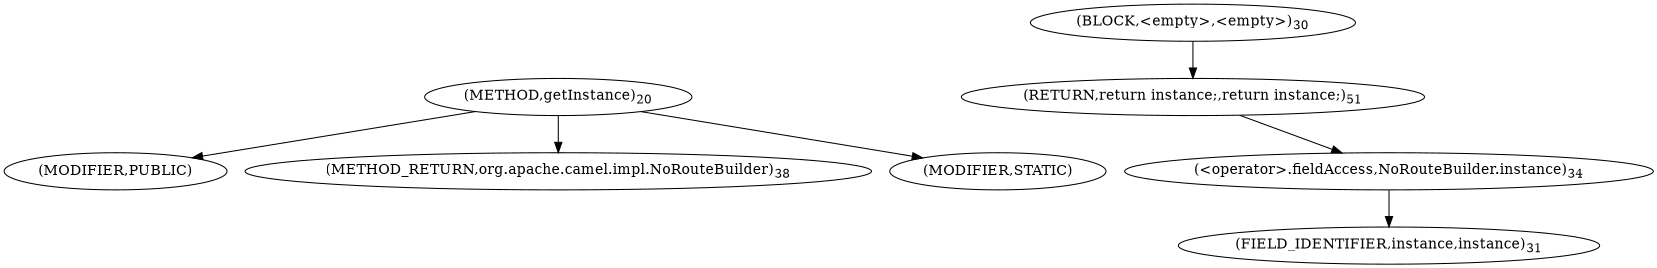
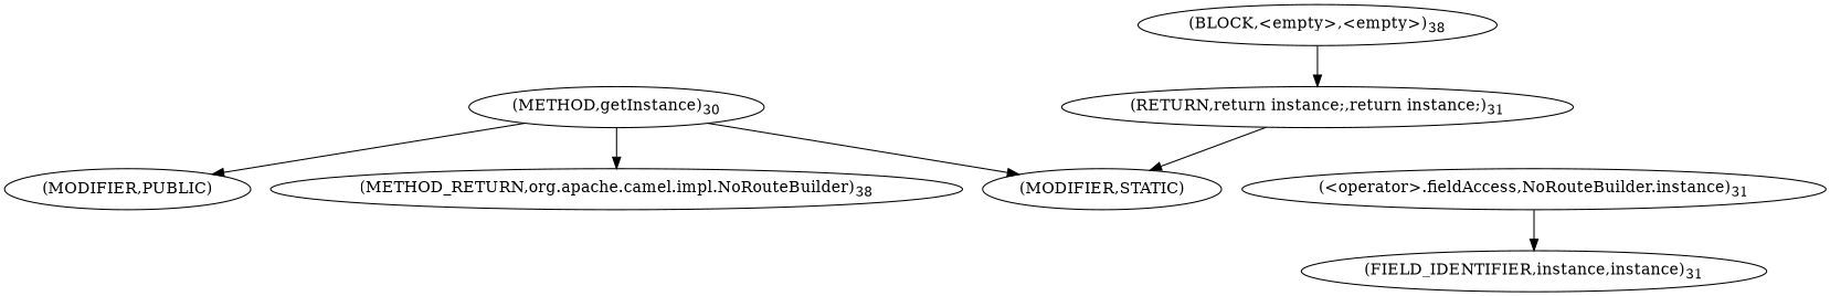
  digraph {
-   n1 [label=<(METHOD,getInstance)<SUB>20</SUB>>]
+   n1 [label=<(METHOD,getInstance)<SUB>30</SUB>>]
    n2 [label=<(MODIFIER,PUBLIC)>]
    n3 [label=<(MODIFIER,STATIC)>]
    n4 [label=<(METHOD_RETURN,org.apache.camel.impl.NoRouteBuilder)<SUB>38</SUB>>]
-   n5 [label=<(BLOCK,&lt;empty&gt;,&lt;empty&gt;)<SUB>30</SUB>>]
-   n6 [label=<(RETURN,return instance;,return instance;)<SUB>51</SUB>>]
-   n7 [label=<(&lt;operator&gt;.fieldAccess,NoRouteBuilder.instance)<SUB>34</SUB>>]
+   n5 [label=<(BLOCK,&lt;empty&gt;,&lt;empty&gt;)<SUB>38</SUB>>]
+   n6 [label=<(RETURN,return instance;,return instance;)<SUB>31</SUB>>]
+   n7 [label=<(&lt;operator&gt;.fieldAccess,NoRouteBuilder.instance)<SUB>31</SUB>>]
    n8 [label=<(FIELD_IDENTIFIER,instance,instance)<SUB>31</SUB>>]
    n1 -> n2
    n1 -> n3
    n1 -> n4
    n5 -> n6
-   n6 -> n7
+   n6 -> n3
    n7 -> n8
  }
